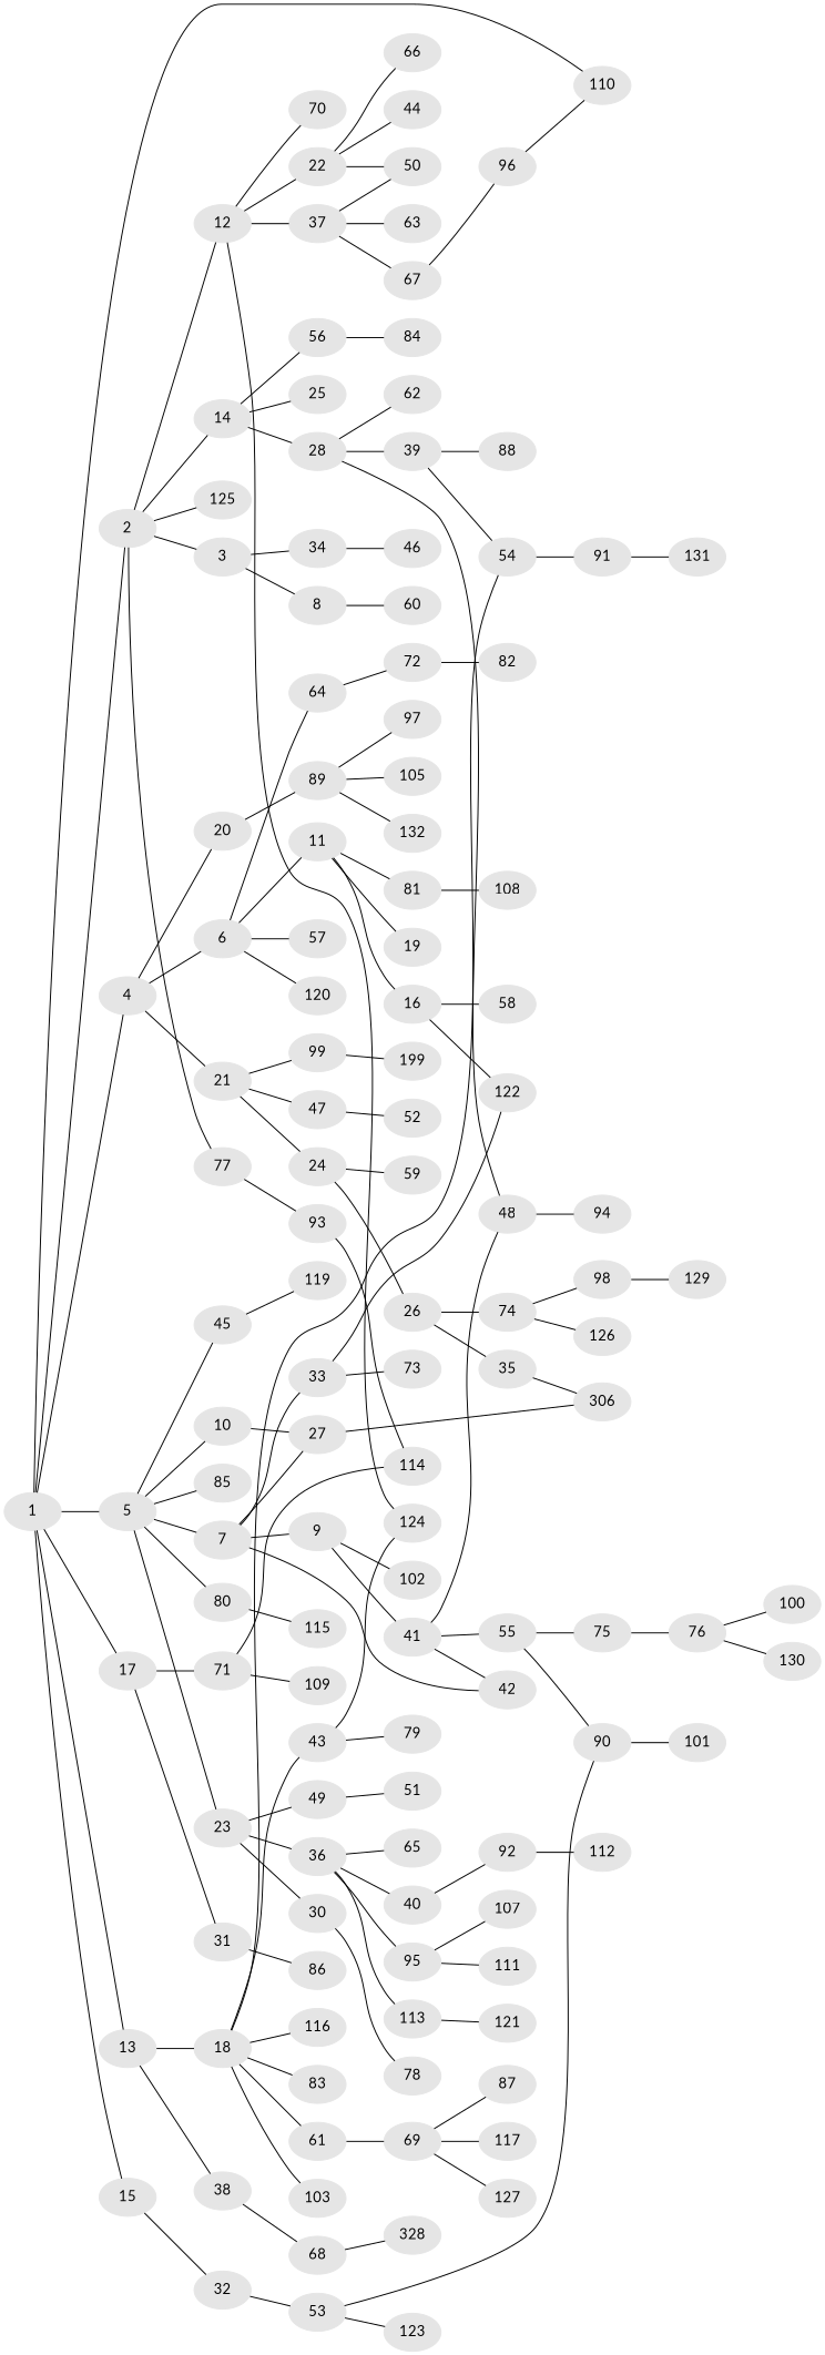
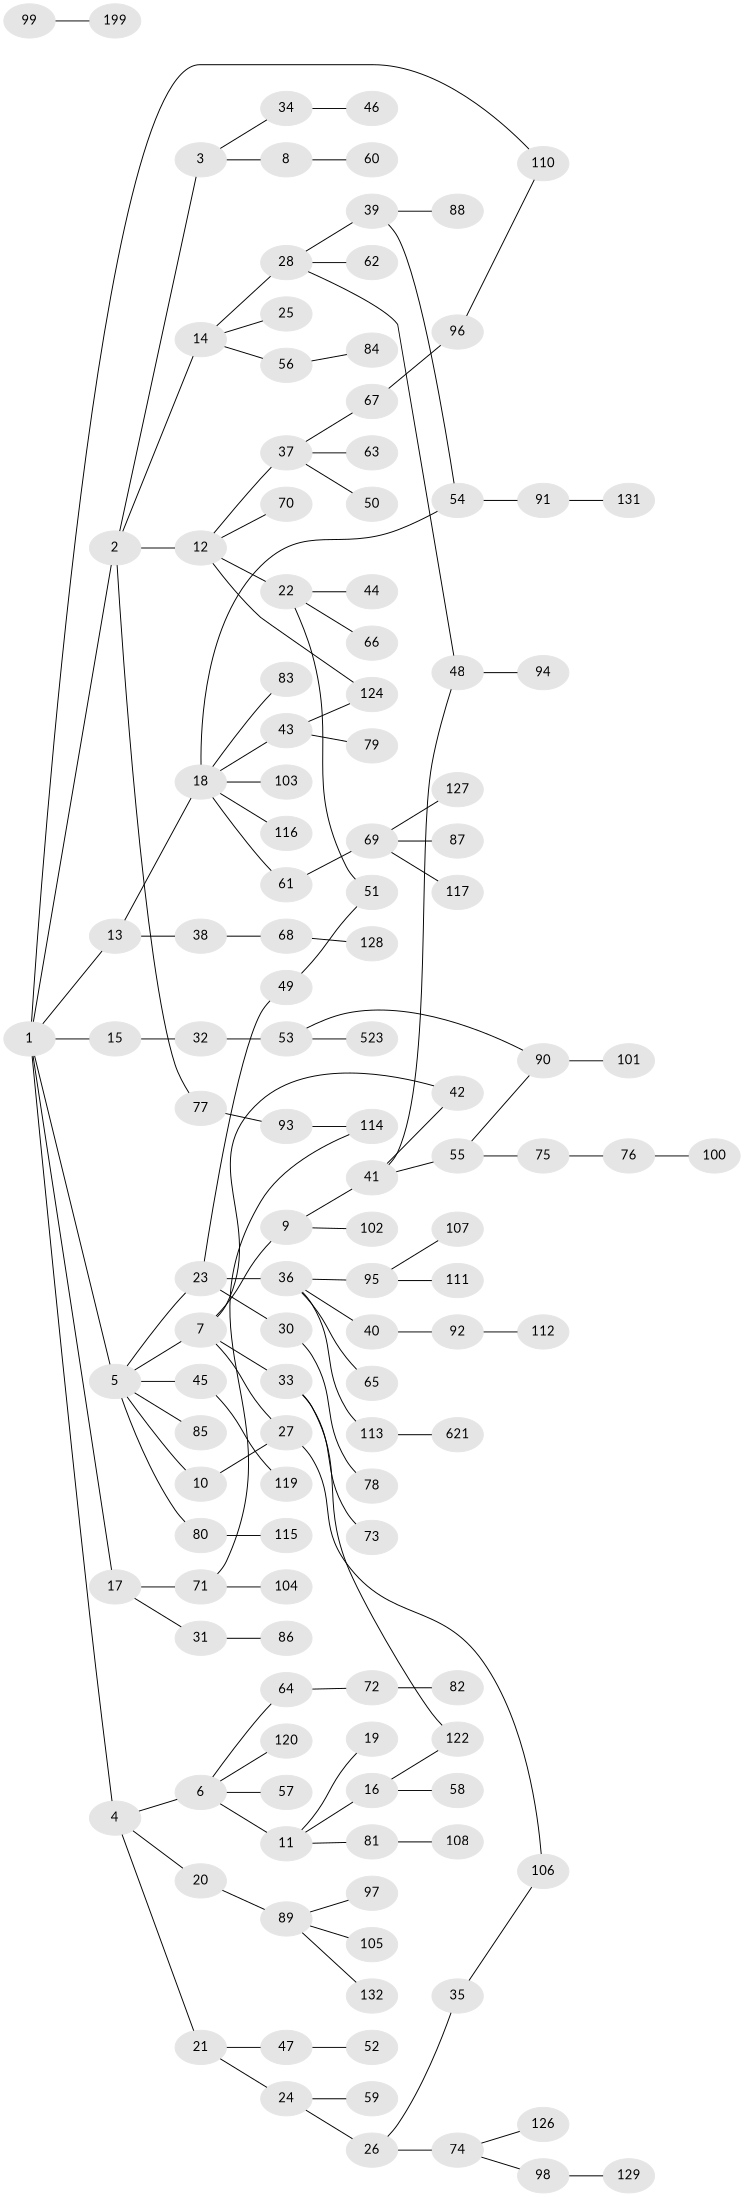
  graph {
    fontname=Lato
    rankdir=LR
    node [color=gray90 fontname=Lato style=filled]
    edge [fontname=Lato]
    1
    2
    4
    5
    13
    15
    17
    110
    3
    12
    14
    77
-   125
    6
    20
    21
    7
    10
    23
    45
    80
    85
    18
    38
    32
    31
    71
    8
    34
    22
    37
    70
    124
    25
    28
    56
    93
    60
    46
    11
    57
    64
    120
    89
    24
    47
    99
    9
    27
    33
    42
    30
    36
    49
    119
    115
    16
    19
    81
    72
    41
    102
-   106 [label=306]
+   106
    122
    73
    48
    55
    58
    108
    44
    51
    66
    50
    63
    67
    43
    54
    61
    83
    103
    116
    68
    39
    62
    84
    53
    86
-   104 [label=109]
+   104
    114
    79
    91
    69
    97
    105
    132
    26
    59
    52
    n99 [label=199]
    78
    40
    65
    95
    113
    35
    74
    98
    126
    88
    94
    90
-   123
+   123 [label=523]
    129
    92
    107
    111
-   121
+   121 [label=621]
    96
-   128 [label=328]
+   128
    112
    75
    101
    131
    76
    87
    117
    127
    82
    100
-   130
    1 -- 2
    1 -- 4
    1 -- 5
    1 -- 13
    1 -- 15
    1 -- 17
    1 -- 110
    2 -- 3
    2 -- 12
    2 -- 14
    2 -- 77
-   2 -- 125
    4 -- 6
    4 -- 20
    4 -- 21
    5 -- 7
    5 -- 10
    5 -- 23
    5 -- 45
    5 -- 80
    5 -- 85
    13 -- 18
    13 -- 38
    15 -- 32
    17 -- 31
    17 -- 71
    3 -- 8
    3 -- 34
    12 -- 22
    12 -- 37
    12 -- 70
    12 -- 124
    14 -- 25
    14 -- 28
    14 -- 56
    77 -- 93
    6 -- 11
    6 -- 57
    6 -- 64
    6 -- 120
    20 -- 89
    21 -- 24
    21 -- 47
-   21 -- 99
    7 -- 9
    7 -- 27
    7 -- 33
    7 -- 42
    10 -- 27
    23 -- 30
    23 -- 36
    23 -- 49
    45 -- 119
    80 -- 115
    18 -- 43
    18 -- 54
    18 -- 61
    18 -- 83
    18 -- 103
    18 -- 116
    38 -- 68
    32 -- 53
    31 -- 86
    71 -- 104
    71 -- 114
    8 -- 60
    34 -- 46
    22 -- 44
-   22 -- 50
+   22 -- 51
    22 -- 66
    37 -- 50
    37 -- 63
    37 -- 67
    28 -- 48
    28 -- 39
    28 -- 62
    56 -- 84
    93 -- 114
    11 -- 16
    11 -- 19
    11 -- 81
    64 -- 72
    89 -- 97
    89 -- 105
    89 -- 132
    24 -- 26
    24 -- 59
    47 -- 52
    99 -- n99
    9 -- 41
    9 -- 102
    27 -- 106
    33 -- 122
    33 -- 73
    30 -- 78
    36 -- 40
    36 -- 65
    36 -- 95
    36 -- 113
    49 -- 51
    16 -- 122
    16 -- 58
    81 -- 108
    72 -- 82
    41 -- 42
    41 -- 48
    41 -- 55
    48 -- 94
    55 -- 90
    55 -- 75
    67 -- 96
    43 -- 124
    43 -- 79
    54 -- 91
    61 -- 69
    68 -- 128
    39 -- 54
    39 -- 88
    53 -- 90
    53 -- 123
    91 -- 131
    69 -- 87
    69 -- 117
    69 -- 127
    26 -- 35
    26 -- 74
    40 -- 92
    95 -- 107
    95 -- 111
    113 -- 121
    35 -- 106
    74 -- 98
    74 -- 126
    98 -- 129
    90 -- 101
    92 -- 112
    96 -- 110
    75 -- 76
    76 -- 100
-   76 -- 130
  }
